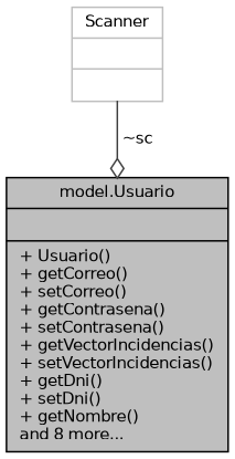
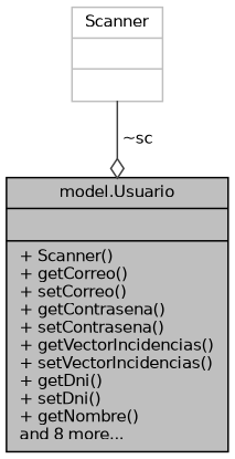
  digraph {
    node [fontname=Helvetica fontsize=10 shape=record style=filled]
-   n1 [color=black fillcolor=grey75 fontcolor=black height=0.2 label="{model.Usuario\n||+ Usuario()\l+ getCorreo()\l+ setCorreo()\l+ getContrasena()\l+ setContrasena()\l+ getVectorIncidencias()\l+ setVectorIncidencias()\l+ getDni()\l+ setDni()\l+ getNombre()\land 8 more...\l}" width=0.4]
+   n1 [color=black fillcolor=grey75 fontcolor=black height=0.2 label="{model.Usuario\n||+ Scanner()\l+ getCorreo()\l+ setCorreo()\l+ getContrasena()\l+ setContrasena()\l+ getVectorIncidencias()\l+ setVectorIncidencias()\l+ getDni()\l+ setDni()\l+ getNombre()\land 8 more...\l}" width=0.4]
    n2 [color=grey75 fillcolor=white height=0.2 label="{Scanner\n||}" width=0.4]
    n2 -> n1 [arrowhead=odiamond color=grey25 fontname=Helvetica fontsize=10 label=" ~sc" labelfontname=Helvetica labelfontsize=10 style=solid]
  }
